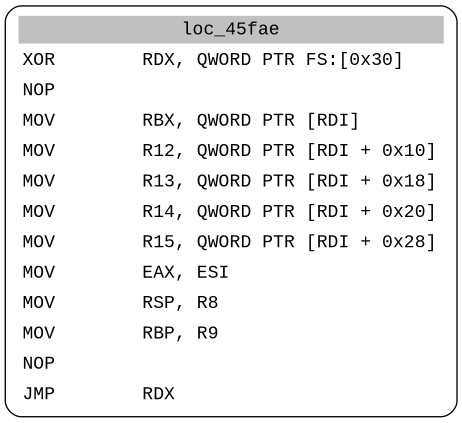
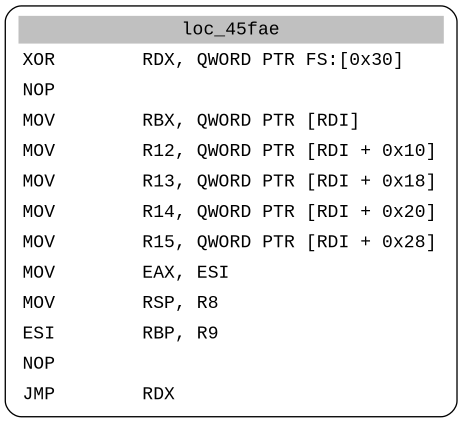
  digraph {
-   n1 [fontname="Courier New" label=<<table border="0" cellborder="0" cellpadding="3"><tr><td align="center" colspan="2" bgcolor="grey">loc_45fae</td></tr><tr><td align="left">XOR        RDX, QWORD PTR FS:[0x30]</td></tr><tr><td align="left">NOP        </td></tr><tr><td align="left">MOV        RBX, QWORD PTR [RDI]</td></tr><tr><td align="left">MOV        R12, QWORD PTR [RDI + 0x10]</td></tr><tr><td align="left">MOV        R13, QWORD PTR [RDI + 0x18]</td></tr><tr><td align="left">MOV        R14, QWORD PTR [RDI + 0x20]</td></tr><tr><td align="left">MOV        R15, QWORD PTR [RDI + 0x28]</td></tr><tr><td align="left">MOV        EAX, ESI</td></tr><tr><td align="left">MOV        RSP, R8</td></tr><tr><td align="left">MOV        RBP, R9</td></tr><tr><td align="left">NOP        </td></tr><tr><td align="left">JMP        RDX</td></tr></table>> shape=Mrecord]
+   n1 [fontname="Courier New" label=<<table border="0" cellborder="0" cellpadding="3"><tr><td align="center" colspan="2" bgcolor="grey">loc_45fae</td></tr><tr><td align="left">XOR        RDX, QWORD PTR FS:[0x30]</td></tr><tr><td align="left">NOP        </td></tr><tr><td align="left">MOV        RBX, QWORD PTR [RDI]</td></tr><tr><td align="left">MOV        R12, QWORD PTR [RDI + 0x10]</td></tr><tr><td align="left">MOV        R13, QWORD PTR [RDI + 0x18]</td></tr><tr><td align="left">MOV        R14, QWORD PTR [RDI + 0x20]</td></tr><tr><td align="left">MOV        R15, QWORD PTR [RDI + 0x28]</td></tr><tr><td align="left">MOV        EAX, ESI</td></tr><tr><td align="left">MOV        RSP, R8</td></tr><tr><td align="left">ESI        RBP, R9</td></tr><tr><td align="left">NOP        </td></tr><tr><td align="left">JMP        RDX</td></tr></table>> shape=Mrecord]
  }
